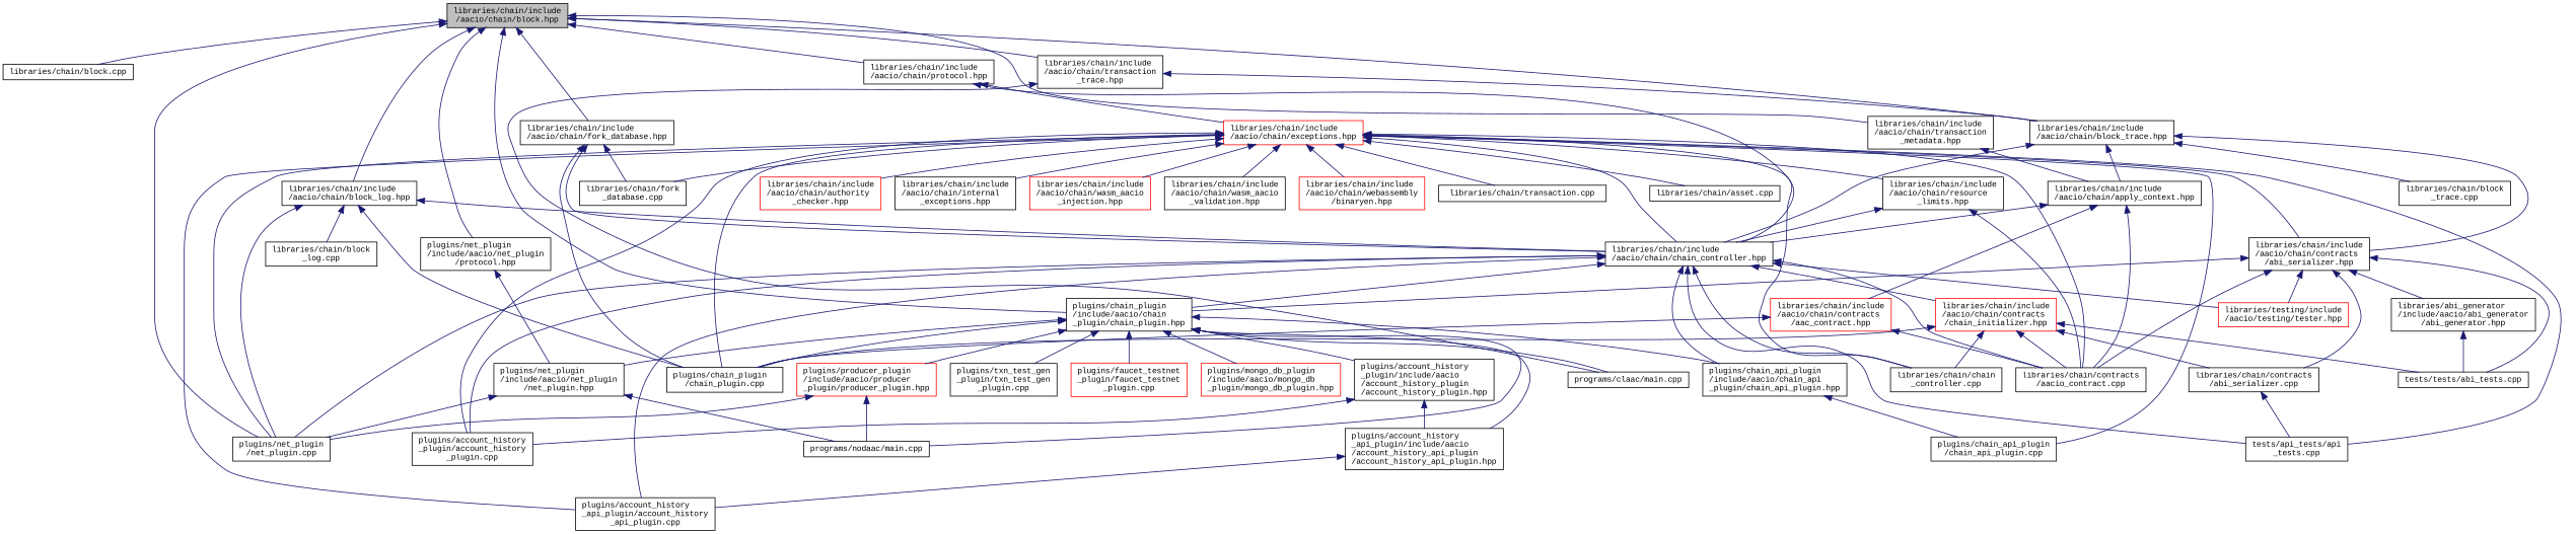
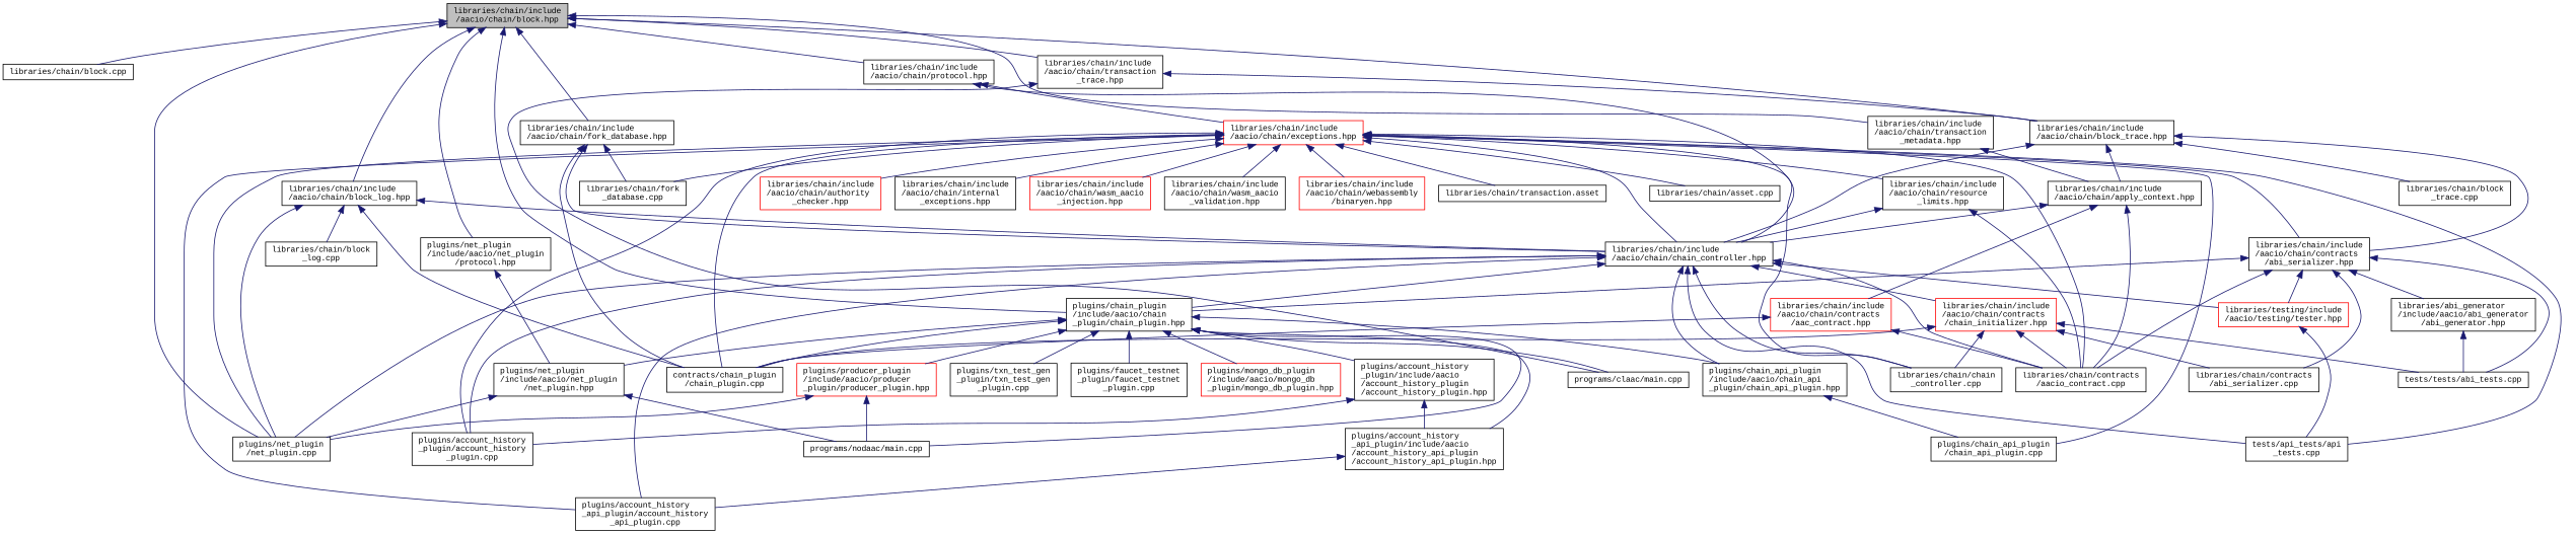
  digraph {
    fontname="Liberation Mono"
    node [color=black fillcolor=white fontname="Liberation Mono" fontsize=10 shape=record style=filled]
    edge [color=midnightblue dir=back fontname="Liberation Mono" fontsize=10 labelfontname=Helvetica labelfontsize=10 style=solid]
    n1 [fillcolor=grey75 fontcolor=black height=0.2 label="libraries/chain/include\l/aacio/chain/block.hpp" width=0.4]
    n2 [height=0.2 label="libraries/chain/block.cpp" width=0.4]
    n3 [height=0.2 label="libraries/chain/include\l/aacio/chain/block_log.hpp" width=0.4]
    n4 [height=0.2 label="plugins/chain_plugin\l/include/aacio/chain\l_plugin/chain_plugin.hpp" width=0.4]
    n5 [height=0.2 label="plugins/net_plugin\l/net_plugin.cpp" width=0.4]
    n6 [height=0.2 label="libraries/chain/include\l/aacio/chain/block_trace.hpp" width=0.4]
    n7 [height=0.2 label="libraries/chain/include\l/aacio/chain/fork_database.hpp" width=0.4]
    n8 [height=0.2 label="libraries/chain/include\l/aacio/chain/protocol.hpp" width=0.4]
    n9 [height=0.2 label="libraries/chain/include\l/aacio/chain/transaction\l_metadata.hpp" width=0.4]
    n10 [height=0.2 label="libraries/chain/include\l/aacio/chain/transaction\l_trace.hpp" width=0.4]
    n11 [height=0.2 label="plugins/net_plugin\l/include/aacio/net_plugin\l/protocol.hpp" width=0.4]
    n12 [height=0.2 label="libraries/chain/block\l_log.cpp" width=0.4]
    n13 [height=0.2 label="libraries/chain/include\l/aacio/chain/chain_controller.hpp" width=0.4]
-   n14 [height=0.2 label="plugins/chain_plugin\l/chain_plugin.cpp" width=0.4]
+   n14 [height=0.2 label="contracts/chain_plugin\l/chain_plugin.cpp" width=0.4]
    n15 [height=0.2 label="plugins/chain_api_plugin\l/include/aacio/chain_api\l_plugin/chain_api_plugin.hpp" width=0.4]
    n16 [height=0.2 label="plugins/account_history\l_api_plugin/include/aacio\l/account_history_api_plugin\l/account_history_api_plugin.hpp" width=0.4]
    n17 [height=0.2 label="plugins/account_history\l_plugin/include/aacio\l/account_history_plugin\l/account_history_plugin.hpp" width=0.4]
-   n18 [color=red height=0.2 label="plugins/faucet_testnet\l_plugin/faucet_testnet\l_plugin.cpp" width=0.4]
+   n18 [height=0.2 label="plugins/faucet_testnet\l_plugin/faucet_testnet\l_plugin.cpp" width=0.4]
    n19 [color=red height=0.2 label="plugins/mongo_db_plugin\l/include/aacio/mongo_db\l_plugin/mongo_db_plugin.hpp" width=0.4]
    n20 [height=0.2 label="plugins/net_plugin\l/include/aacio/net_plugin\l/net_plugin.hpp" width=0.4]
    n21 [height=0.2 label="programs/nodaac/main.cpp" width=0.4]
    n22 [color=red height=0.2 label="plugins/producer_plugin\l/include/aacio/producer\l_plugin/producer_plugin.hpp" width=0.4]
    n23 [height=0.2 label="plugins/txn_test_gen\l_plugin/txn_test_gen\l_plugin.cpp" width=0.4]
    n24 [height=0.2 label="programs/claac/main.cpp" width=0.4]
    n25 [height=0.2 label="libraries/chain/block\l_trace.cpp" width=0.4]
    n26 [height=0.2 label="libraries/chain/include\l/aacio/chain/apply_context.hpp" width=0.4]
    n27 [height=0.2 label="libraries/chain/include\l/aacio/chain/contracts\l/abi_serializer.hpp" width=0.4]
    n28 [height=0.2 label="libraries/chain/fork\l_database.cpp" width=0.4]
    n29 [color=red height=0.2 label="libraries/chain/include\l/aacio/chain/exceptions.hpp" width=0.4]
    n30 [height=0.2 label="libraries/chain/chain\l_controller.cpp" width=0.4]
    n31 [height=0.2 label="libraries/chain/contracts\l/aacio_contract.cpp" width=0.4]
    n32 [color=red height=0.2 label="libraries/chain/include\l/aacio/chain/contracts\l/chain_initializer.hpp" width=0.4]
    n33 [color=red height=0.2 label="libraries/testing/include\l/aacio/testing/tester.hpp" width=0.4]
    n34 [height=0.2 label="tests/api_tests/api\l_tests.cpp" width=0.4]
    n35 [height=0.2 label="plugins/account_history\l_api_plugin/account_history\l_api_plugin.cpp" width=0.4]
    n36 [height=0.2 label="plugins/account_history\l_plugin/account_history\l_plugin.cpp" width=0.4]
    n37 [height=0.2 label="libraries/chain/contracts\l/abi_serializer.cpp" width=0.4]
    n38 [height=0.2 label="tests/tests/abi_tests.cpp" width=0.4]
    n39 [height=0.2 label="plugins/chain_api_plugin\l/chain_api_plugin.cpp" width=0.4]
    n40 [color=red height=0.2 label="libraries/chain/include\l/aacio/chain/contracts\l/aac_contract.hpp" width=0.4]
    n41 [height=0.2 label="libraries/abi_generator\l/include/aacio/abi_generator\l/abi_generator.hpp" width=0.4]
    n42 [height=0.2 label="libraries/chain/asset.cpp" width=0.4]
    n43 [color=red height=0.2 label="libraries/chain/include\l/aacio/chain/authority\l_checker.hpp" width=0.4]
    n44 [height=0.2 label="libraries/chain/include\l/aacio/chain/internal\l_exceptions.hpp" width=0.4]
    n45 [height=0.2 label="libraries/chain/include\l/aacio/chain/resource\l_limits.hpp" width=0.4]
    n46 [color=red height=0.2 label="libraries/chain/include\l/aacio/chain/wasm_aacio\l_injection.hpp" width=0.4]
    n47 [height=0.2 label="libraries/chain/include\l/aacio/chain/wasm_aacio\l_validation.hpp" width=0.4]
    n48 [color=red height=0.2 label="libraries/chain/include\l/aacio/chain/webassembly\l/binaryen.hpp" width=0.4]
-   n49 [height=0.2 label="libraries/chain/transaction.cpp" width=0.4]
+   n49 [height=0.2 label="libraries/chain/transaction.asset" width=0.4]
    n1 -> n2
    n1 -> n3
    n1 -> n4
    n1 -> n5
    n1 -> n6
    n1 -> n7
    n1 -> n8
    n1 -> n9
    n1 -> n10
    n1 -> n11
    n3 -> n5
    n3 -> n12
    n3 -> n13
    n3 -> n14
    n4 -> n14
    n4 -> n15
    n4 -> n16
    n4 -> n17
    n4 -> n18
    n4 -> n19
    n4 -> n20
    n4 -> n21
    n4 -> n22
    n4 -> n23
    n4 -> n24
    n6 -> n13
    n6 -> n25
    n6 -> n26
    n6 -> n27
    n7 -> n13
    n7 -> n14
    n7 -> n28
    n8 -> n13
    n8 -> n29
    n9 -> n26
    n10 -> n6
    n10 -> n24
    n11 -> n20
    n13 -> n4
    n13 -> n5
    n13 -> n15
    n13 -> n30
    n13 -> n31
    n13 -> n32
    n13 -> n33
    n13 -> n34
    n13 -> n35
    n13 -> n36
    n15 -> n39
    n16 -> n35
    n17 -> n16
    n17 -> n36
    n20 -> n5
    n20 -> n21
    n22 -> n5
    n22 -> n21
    n26 -> n13
    n26 -> n31
    n26 -> n40
    n27 -> n4
    n27 -> n31
    n27 -> n33
    n27 -> n37
    n27 -> n38
    n27 -> n41
    n29 -> n5
    n29 -> n13
    n29 -> n14
    n29 -> n27
    n29 -> n28
    n29 -> n30
    n29 -> n31
    n29 -> n34
    n29 -> n35
    n29 -> n36
    n29 -> n39
    n29 -> n42
    n29 -> n43
    n29 -> n44
    n29 -> n45
    n29 -> n46
    n29 -> n47
    n29 -> n48
    n29 -> n49
    n32 -> n14
    n32 -> n30
    n32 -> n31
    n32 -> n37
    n32 -> n38
-   n37 -> n34
+   n33 -> n34
    n40 -> n14
    n40 -> n31
    n41 -> n38
    n45 -> n13
    n45 -> n31
  }
